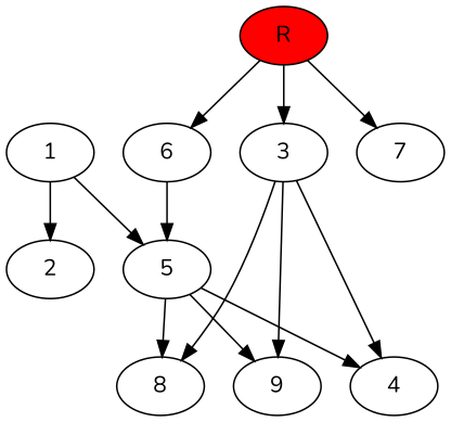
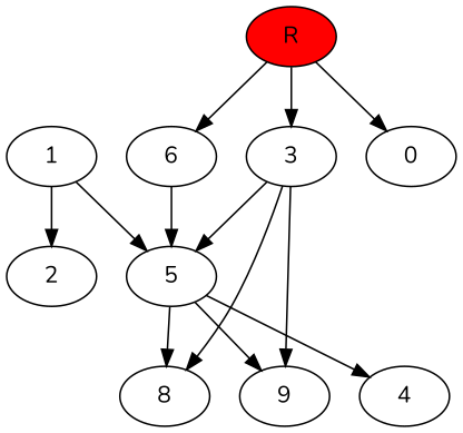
  digraph {
    fontname=Nunito
    node [fontname=Nunito]
    edge [fontname=Nunito]
    1
    2
    5
    9
    4
    8
    3
    6
    R [fillcolor="#ff0000" style=filled]
-   7
+   7 [label=0]
    1 -> 2
    1 -> 5
    5 -> 9
    5 -> 4
    5 -> 8
    3 -> 9
-   3 -> 4
+   3 -> 5
    3 -> 8
    6 -> 5
    R -> 3
    R -> 6
    R -> 7
  }
